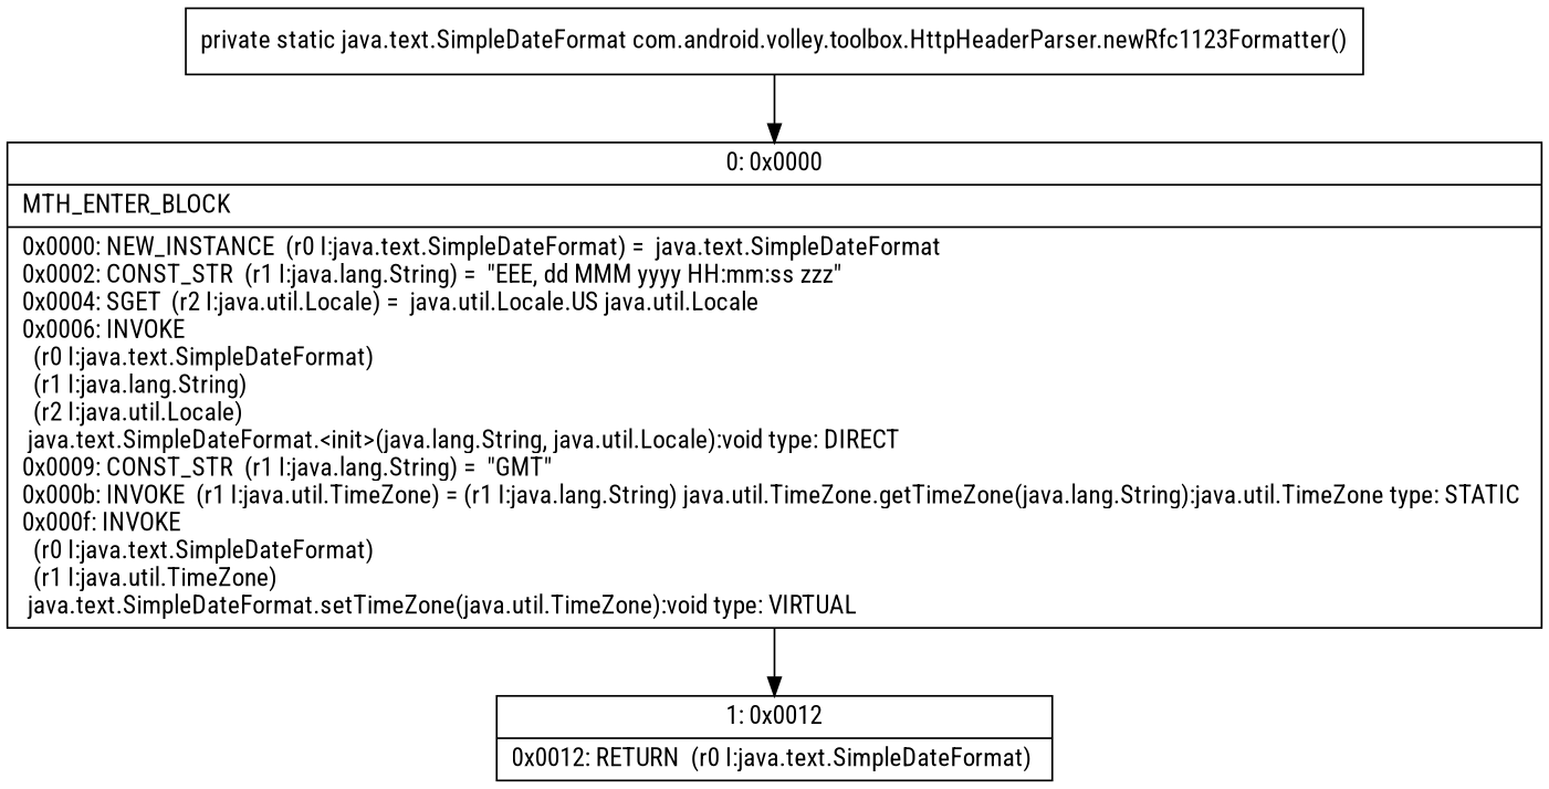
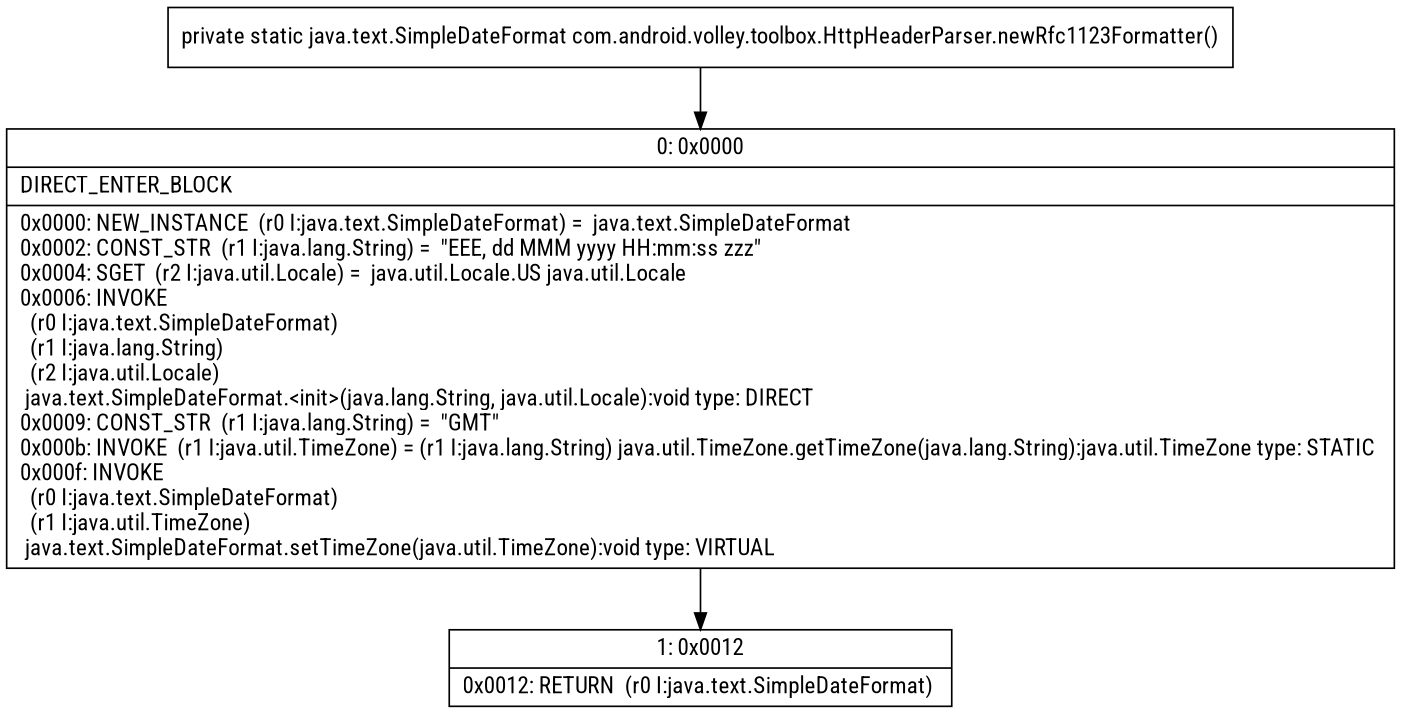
  digraph {
    fontname="Roboto Condensed"
    node [shape=record fontname="Roboto Condensed"]
    edge [fontname="Roboto Condensed"]
-   n1 [label="{0\:\ 0x0000|MTH_ENTER_BLOCK\l|0x0000: NEW_INSTANCE  (r0 I:java.text.SimpleDateFormat) =  java.text.SimpleDateFormat \l0x0002: CONST_STR  (r1 I:java.lang.String) =  \"EEE, dd MMM yyyy HH:mm:ss zzz\" \l0x0004: SGET  (r2 I:java.util.Locale) =  java.util.Locale.US java.util.Locale \l0x0006: INVOKE  \l  (r0 I:java.text.SimpleDateFormat)\l  (r1 I:java.lang.String)\l  (r2 I:java.util.Locale)\l java.text.SimpleDateFormat.\<init\>(java.lang.String, java.util.Locale):void type: DIRECT \l0x0009: CONST_STR  (r1 I:java.lang.String) =  \"GMT\" \l0x000b: INVOKE  (r1 I:java.util.TimeZone) = (r1 I:java.lang.String) java.util.TimeZone.getTimeZone(java.lang.String):java.util.TimeZone type: STATIC \l0x000f: INVOKE  \l  (r0 I:java.text.SimpleDateFormat)\l  (r1 I:java.util.TimeZone)\l java.text.SimpleDateFormat.setTimeZone(java.util.TimeZone):void type: VIRTUAL \l}"]
+   n1 [label="{0\:\ 0x0000|DIRECT_ENTER_BLOCK\l|0x0000: NEW_INSTANCE  (r0 I:java.text.SimpleDateFormat) =  java.text.SimpleDateFormat \l0x0002: CONST_STR  (r1 I:java.lang.String) =  \"EEE, dd MMM yyyy HH:mm:ss zzz\" \l0x0004: SGET  (r2 I:java.util.Locale) =  java.util.Locale.US java.util.Locale \l0x0006: INVOKE  \l  (r0 I:java.text.SimpleDateFormat)\l  (r1 I:java.lang.String)\l  (r2 I:java.util.Locale)\l java.text.SimpleDateFormat.\<init\>(java.lang.String, java.util.Locale):void type: DIRECT \l0x0009: CONST_STR  (r1 I:java.lang.String) =  \"GMT\" \l0x000b: INVOKE  (r1 I:java.util.TimeZone) = (r1 I:java.lang.String) java.util.TimeZone.getTimeZone(java.lang.String):java.util.TimeZone type: STATIC \l0x000f: INVOKE  \l  (r0 I:java.text.SimpleDateFormat)\l  (r1 I:java.util.TimeZone)\l java.text.SimpleDateFormat.setTimeZone(java.util.TimeZone):void type: VIRTUAL \l}"]
    n2 [label="{1\:\ 0x0012|0x0012: RETURN  (r0 I:java.text.SimpleDateFormat) \l}"]
    n3 [label="{private static java.text.SimpleDateFormat com.android.volley.toolbox.HttpHeaderParser.newRfc1123Formatter() }"]
    n1 -> n2
    n3 -> n1
  }
